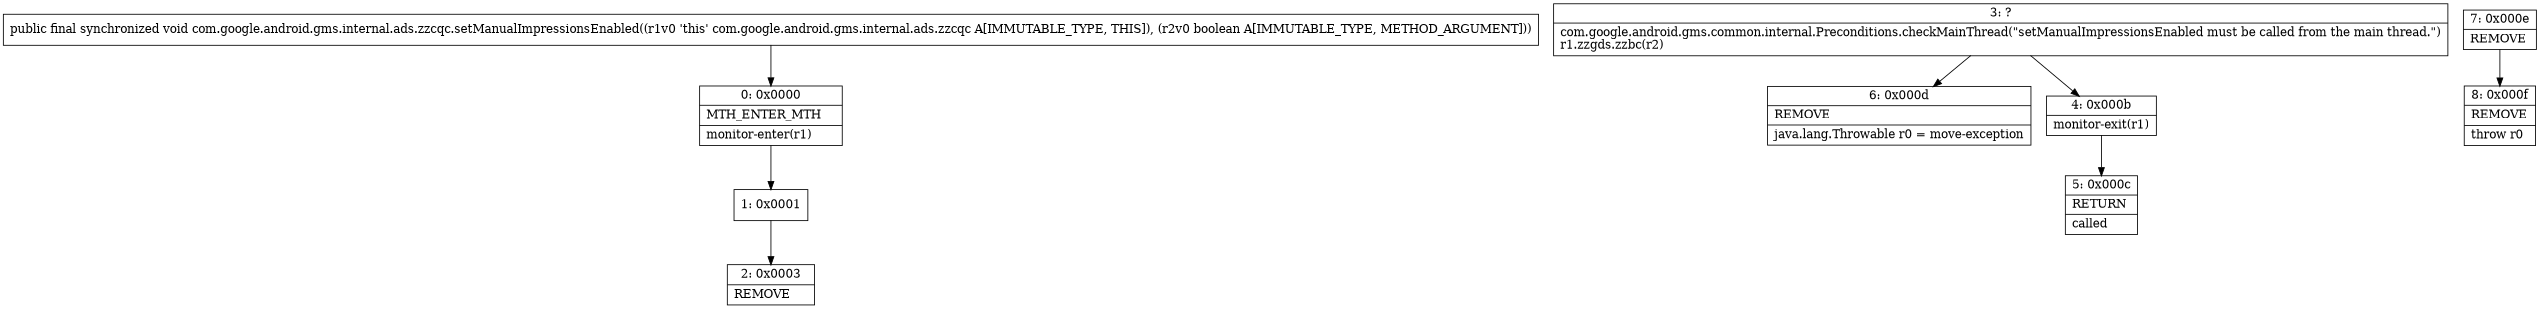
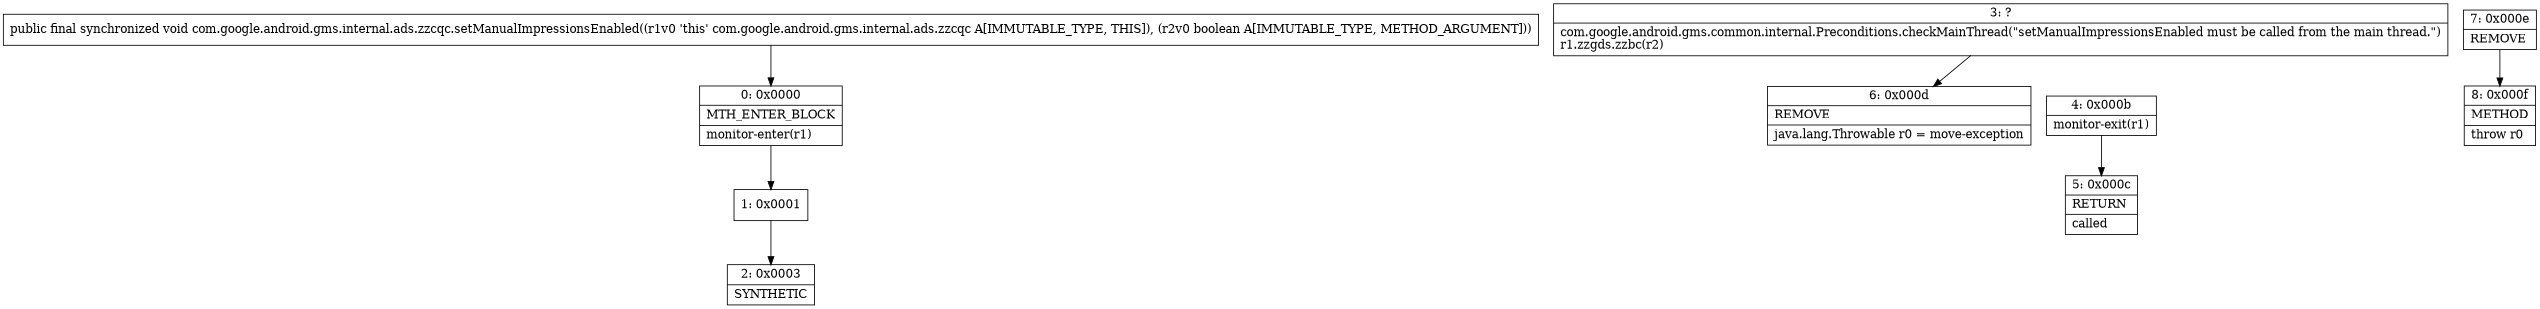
  digraph {
    node [shape=record]
-   n1 [label="{0\:\ 0x0000|MTH_ENTER_MTH\l|monitor\-enter(r1)\l}"]
+   n1 [label="{0\:\ 0x0000|MTH_ENTER_BLOCK\l|monitor\-enter(r1)\l}"]
    n2 [label="{1\:\ 0x0001}"]
-   n3 [label="{2\:\ 0x0003|REMOVE\l}"]
+   n3 [label="{2\:\ 0x0003|SYNTHETIC\l}"]
    n4 [label="{3\:\ ?|com.google.android.gms.common.internal.Preconditions.checkMainThread(\"setManualImpressionsEnabled must be called from the main thread.\")\lr1.zzgds.zzbc(r2)\l}"]
    n5 [label="{6\:\ 0x000d|REMOVE\l|java.lang.Throwable r0 = move\-exception\l}"]
    n6 [label="{4\:\ 0x000b|monitor\-exit(r1)\l}"]
    n7 [label="{5\:\ 0x000c|RETURN\l|called\l}"]
    n8 [label="{7\:\ 0x000e|REMOVE\l}"]
-   n9 [label="{8\:\ 0x000f|REMOVE\l|throw r0\l}"]
+   n9 [label="{8\:\ 0x000f|METHOD\l|throw r0\l}"]
    n10 [label="{public final synchronized void com.google.android.gms.internal.ads.zzcqc.setManualImpressionsEnabled((r1v0 'this' com.google.android.gms.internal.ads.zzcqc A[IMMUTABLE_TYPE, THIS]), (r2v0 boolean A[IMMUTABLE_TYPE, METHOD_ARGUMENT])) }"]
    n1 -> n2
    n2 -> n3
    n4 -> n5
-   n4 -> n6
    n6 -> n7
    n8 -> n9
    n10 -> n1
  }
